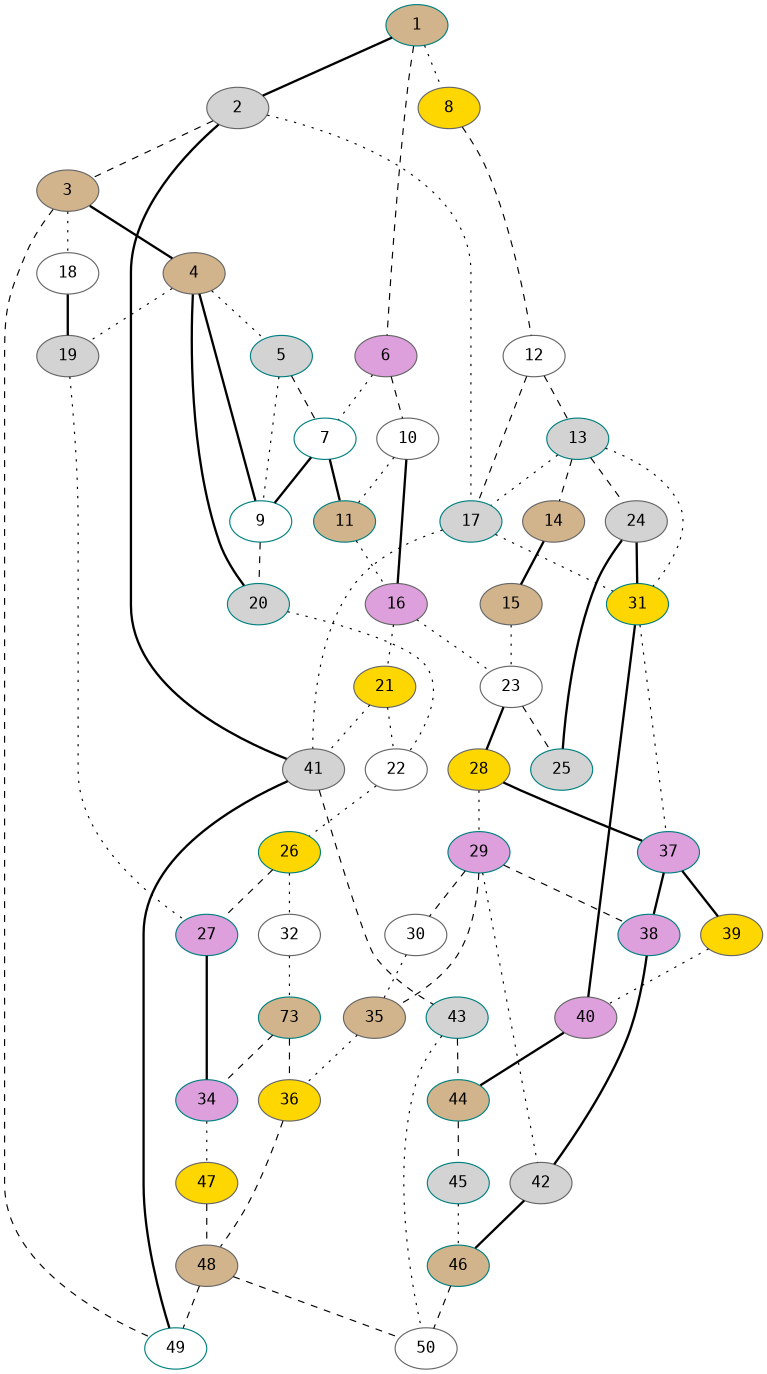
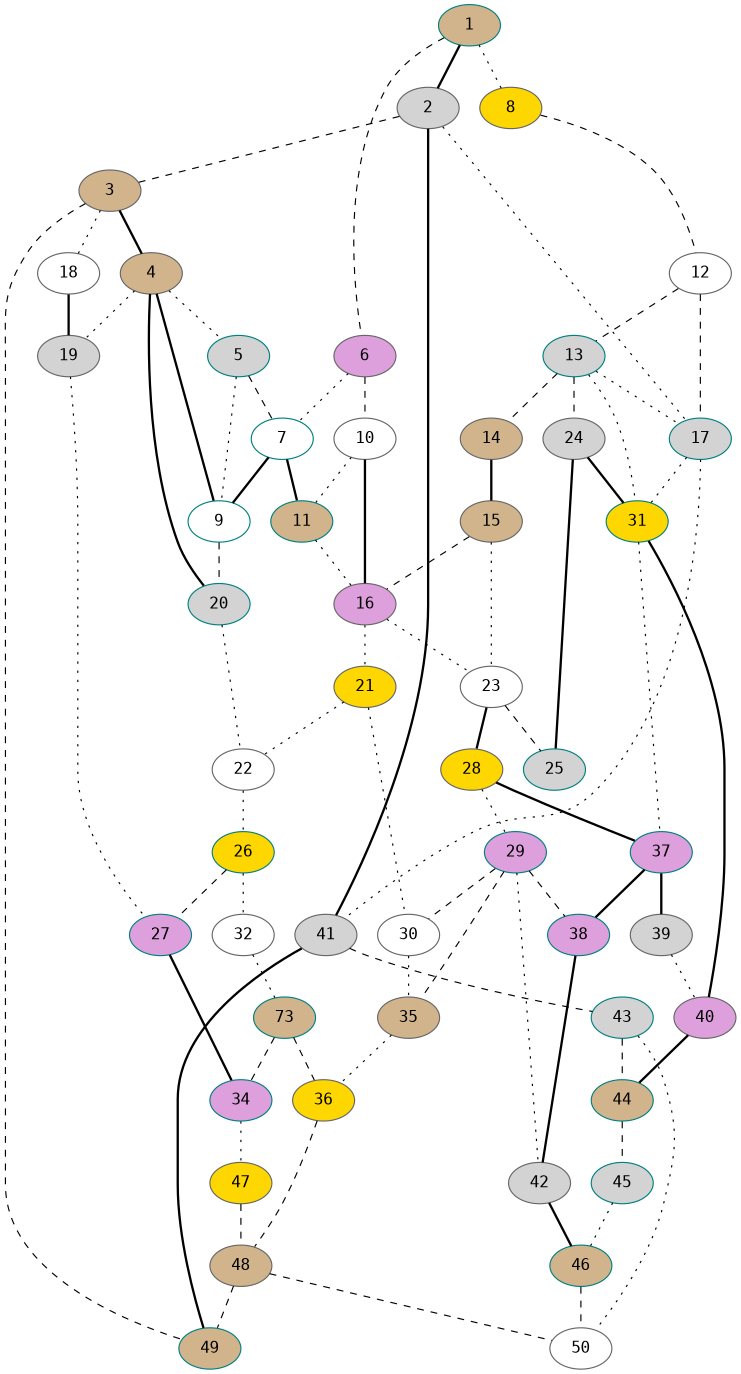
  graph {
    fontname="DejaVu Sans Mono"
    node [color=gray40 fillcolor=lightgrey fontname="DejaVu Sans Mono" style=filled]
    edge [fontname="DejaVu Sans Mono" style=dotted weight=1.0]
    1 [color=teal fillcolor=tan]
    2
    6 [fillcolor=plum]
    8 [fillcolor=gold]
    3 [fillcolor=tan]
    17 [color=teal]
    41
    7 [color=teal fillcolor=white]
    10 [fillcolor=white]
    12 [fillcolor=white]
    4 [fillcolor=tan]
    18 [fillcolor=white]
-   49 [color=teal fillcolor=white]
+   49 [color=teal fillcolor=tan]
    31 [color=teal fillcolor=gold]
    43 [color=teal]
    5 [color=teal]
    9 [color=teal fillcolor=white]
    19
    20 [color=teal]
    27 [color=teal fillcolor=plum]
    22 [fillcolor=white]
    11 [color=teal fillcolor=tan]
    16 [fillcolor=plum]
    13 [color=teal]
    23 [fillcolor=white]
    21 [fillcolor=gold]
    14 [fillcolor=tan]
    24
    15 [fillcolor=tan]
    25 [color=teal]
    37 [color=teal fillcolor=plum]
    40 [fillcolor=plum]
    28 [fillcolor=gold]
    30 [fillcolor=white]
    34 [color=teal fillcolor=plum]
    26 [color=teal fillcolor=gold]
    35 [fillcolor=tan]
    32 [fillcolor=white]
    29 [color=teal fillcolor=plum]
    n40 [color=teal fillcolor=tan label=73]
    47 [fillcolor=gold]
    38 [color=teal fillcolor=plum]
    42
-   39 [fillcolor=gold]
+   39
    36 [fillcolor=gold]
    46 [color=teal fillcolor=tan]
    44 [color=teal fillcolor=tan]
    48 [fillcolor=tan]
    50 [fillcolor=white]
    45 [color=teal]
    1 -- 2 [style=bold]
    1 -- 6 [style=dashed]
    1 -- 8 [weight=2.0]
    2 -- 3 [style=dashed]
    2 -- 17
    2 -- 41 [style=bold]
    6 -- 7
    6 -- 10 [style=dashed]
    8 -- 12 [style=dashed]
    3 -- 4 [style=bold]
    3 -- 18
    3 -- 49 [style=dashed]
    17 -- 41
    17 -- 31
    41 -- 49 [style=bold]
    41 -- 43 [style=dashed weight=2.0]
    7 -- 9 [style=bold weight=2.0]
    7 -- 11 [style=bold]
    10 -- 11
    10 -- 16 [style=bold]
    12 -- 17 [style=dashed]
    12 -- 13 [style=dashed]
    4 -- 5
    4 -- 9 [style=bold]
    4 -- 19
    4 -- 20 [style=bold]
    18 -- 19 [style=bold weight=2.0]
    31 -- 37
    31 -- 40 [style=bold]
    43 -- 44 [style=dashed weight=2.0]
    43 -- 50
    5 -- 7 [style=dashed]
    5 -- 9
    9 -- 20 [style=dashed weight=2.0]
    19 -- 27
    20 -- 22
    27 -- 34 [style=bold]
    22 -- 26
    11 -- 16
    16 -- 23
    16 -- 21
    13 -- 17
    13 -- 31
    13 -- 14 [style=dashed weight=2.0]
    13 -- 24 [style=dashed]
    23 -- 25 [style=dashed weight=2.0]
    23 -- 28 [style=bold weight=2.0]
    21 -- 22
-   21 -- 41
+   21 -- 30
    14 -- 15 [style=bold]
    24 -- 31 [style=bold]
    24 -- 25 [style=bold]
+   15 -- 16 [style=dashed]
    15 -- 23
    37 -- 38 [style=bold]
    37 -- 39 [style=bold weight=2.0]
    40 -- 44 [style=bold weight=2.0]
    28 -- 37 [style=bold]
    28 -- 29 [weight=2.0]
    30 -- 35
    34 -- 47
    26 -- 27 [style=dashed]
    26 -- 32 [weight=2.0]
    35 -- 36
    32 -- n40
    29 -- 30 [style=dashed]
    29 -- 35 [style=dashed]
    29 -- 38 [style=dashed]
    29 -- 42
    n40 -- 34 [style=dashed]
    n40 -- 36 [style=dashed]
    47 -- 48 [style=dashed weight=2.0]
    38 -- 42 [style=bold]
    42 -- 46 [style=bold weight=2.0]
    39 -- 40
    36 -- 48 [style=dashed]
    46 -- 50 [style=dashed weight=2.0]
    44 -- 45 [style=dashed weight=2.0]
    48 -- 49 [style=dashed weight=2.0]
    48 -- 50 [style=dashed]
    45 -- 46 [weight=2.0]
  }
